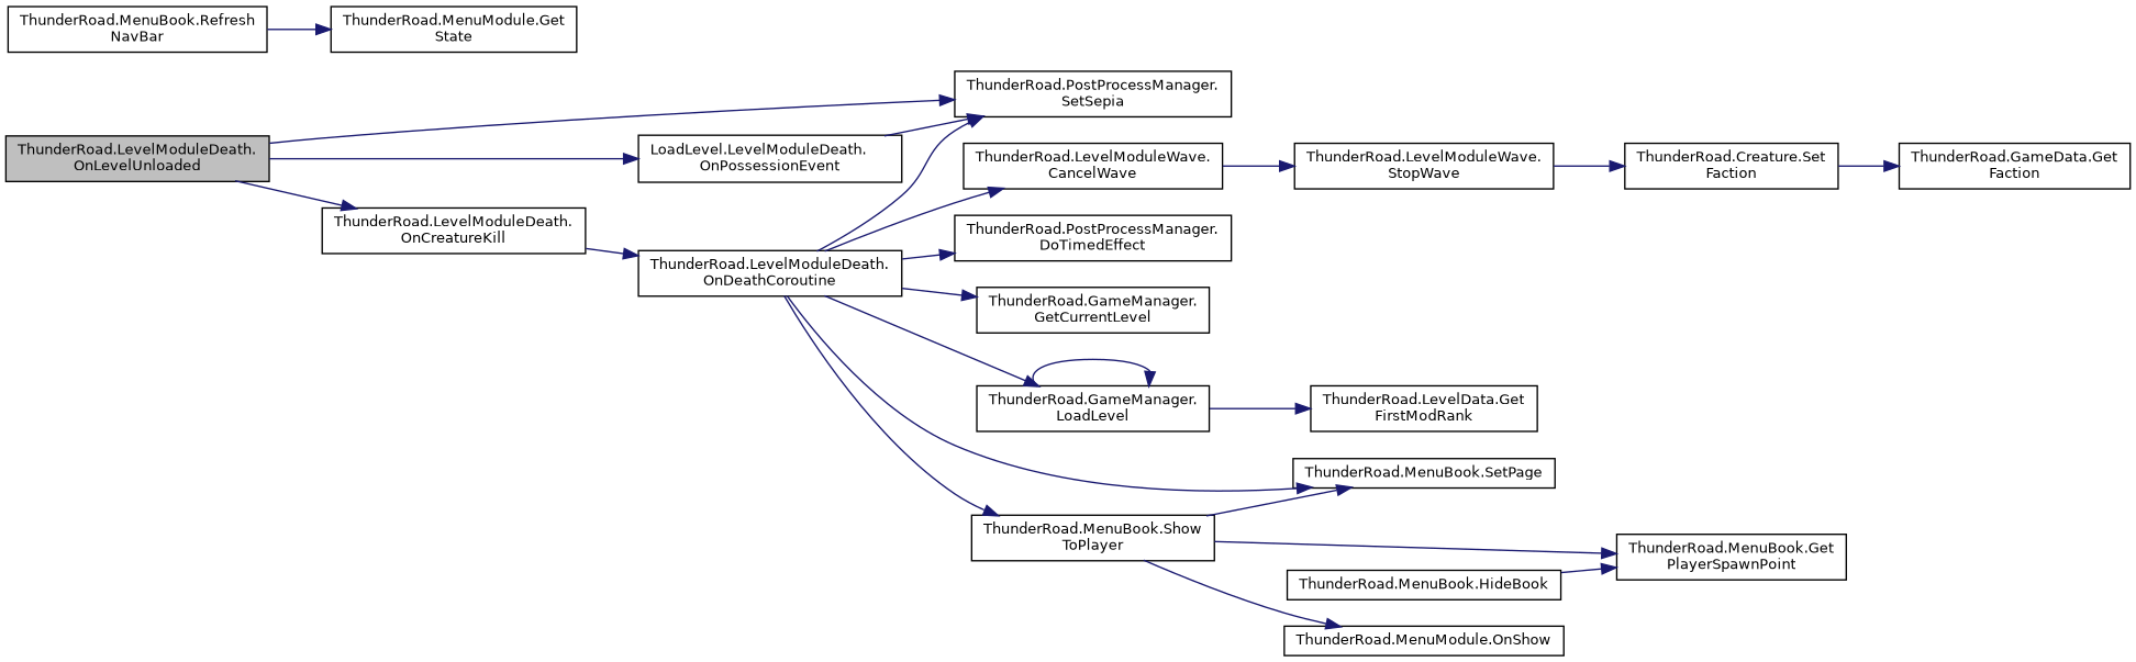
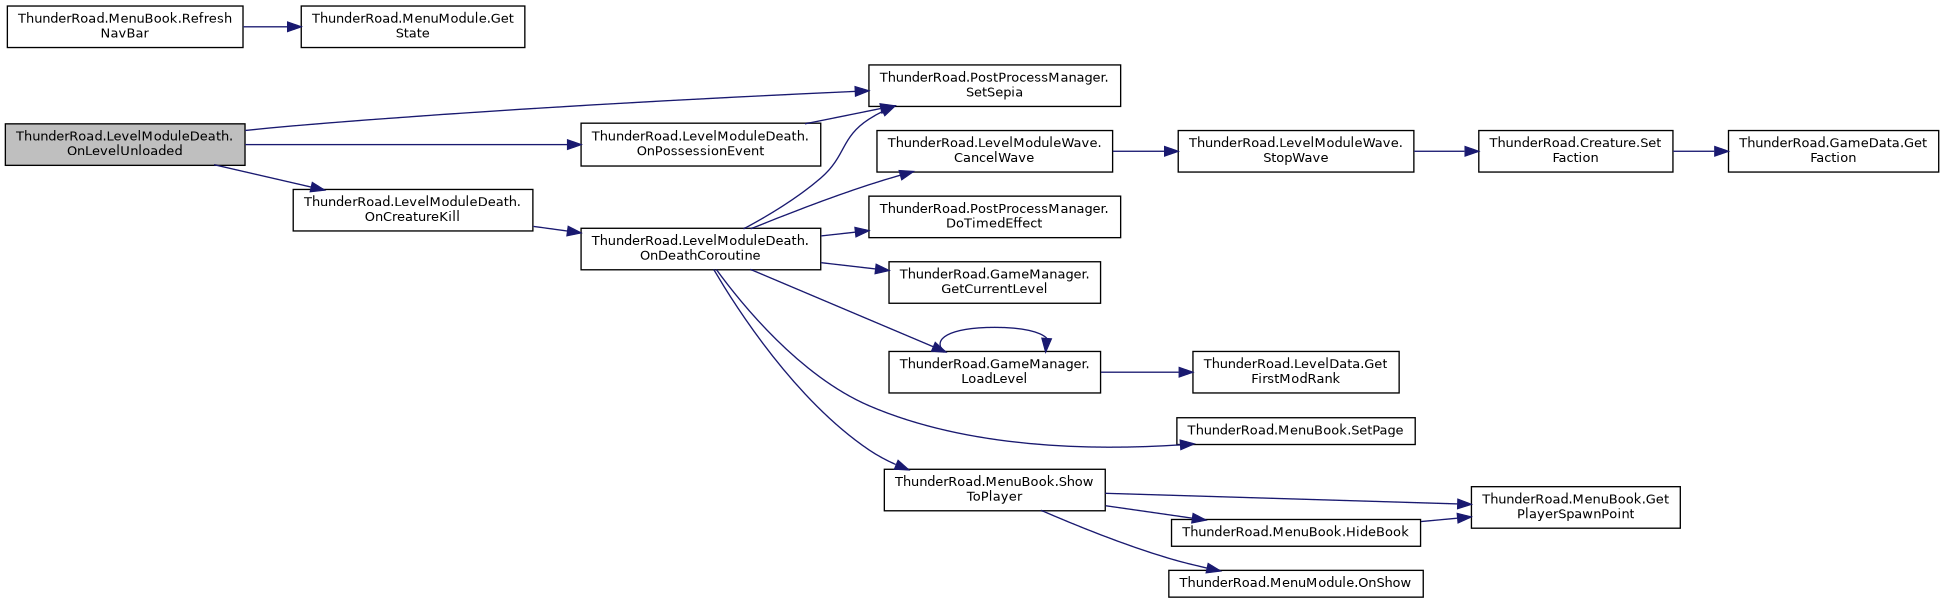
  digraph {
    rankdir=LR
    node [color=black fillcolor=white fontname=Helvetica fontsize=10 shape=record style=filled]
    edge [color=midnightblue fontname=Helvetica fontsize=10 labelfontname=Helvetica labelfontsize=10 style=solid]
    n1 [fillcolor=grey75 fontcolor=black height=0.2 label="ThunderRoad.LevelModuleDeath.\lOnLevelUnloaded" width=0.4]
    n2 [height=0.2 label="ThunderRoad.LevelModuleDeath.\lOnCreatureKill" width=0.4]
    n3 [height=0.2 label="ThunderRoad.PostProcessManager.\lSetSepia" width=0.4]
-   n4 [height=0.2 label="LoadLevel.LevelModuleDeath.\lOnPossessionEvent" width=0.4]
+   n4 [height=0.2 label="ThunderRoad.LevelModuleDeath.\lOnPossessionEvent" width=0.4]
    n5 [height=0.2 label="ThunderRoad.LevelModuleDeath.\lOnDeathCoroutine" width=0.4]
    n6 [height=0.2 label="ThunderRoad.LevelModuleWave.\lCancelWave" width=0.4]
    n7 [height=0.2 label="ThunderRoad.PostProcessManager.\lDoTimedEffect" width=0.4]
    n8 [height=0.2 label="ThunderRoad.GameManager.\lGetCurrentLevel" width=0.4]
    n9 [height=0.2 label="ThunderRoad.GameManager.\lLoadLevel" width=0.4]
    n10 [height=0.2 label="ThunderRoad.MenuBook.SetPage" width=0.4]
    n11 [height=0.2 label="ThunderRoad.MenuBook.Show\lToPlayer" width=0.4]
    n12 [height=0.2 label="ThunderRoad.LevelModuleWave.\lStopWave" width=0.4]
    n13 [height=0.2 label="ThunderRoad.LevelData.Get\lFirstModRank" width=0.4]
    n14 [height=0.2 label="ThunderRoad.MenuBook.Get\lPlayerSpawnPoint" width=0.4]
    n15 [height=0.2 label="ThunderRoad.MenuBook.HideBook" width=0.4]
    n16 [height=0.2 label="ThunderRoad.MenuModule.OnShow" width=0.4]
    n17 [height=0.2 label="ThunderRoad.Creature.Set\lFaction" width=0.4]
    n18 [height=0.2 label="ThunderRoad.GameData.Get\lFaction" width=0.4]
    n19 [height=0.2 label="ThunderRoad.MenuBook.Refresh\lNavBar" width=0.4]
    n20 [height=0.2 label="ThunderRoad.MenuModule.Get\lState" width=0.4]
    n1 -> n2
    n1 -> n3
    n1 -> n4
    n2 -> n5
    n4 -> n3
    n5 -> n3
    n5 -> n6
    n5 -> n7
    n5 -> n8
    n5 -> n9
    n5 -> n10
    n5 -> n11
    n6 -> n12
    n9 -> n9
    n9 -> n13
    n11 -> n14
-   n11 -> n10
+   n11 -> n15
    n11 -> n16
    n12 -> n17
    n15 -> n14
    n17 -> n18
    n19 -> n20
  }
